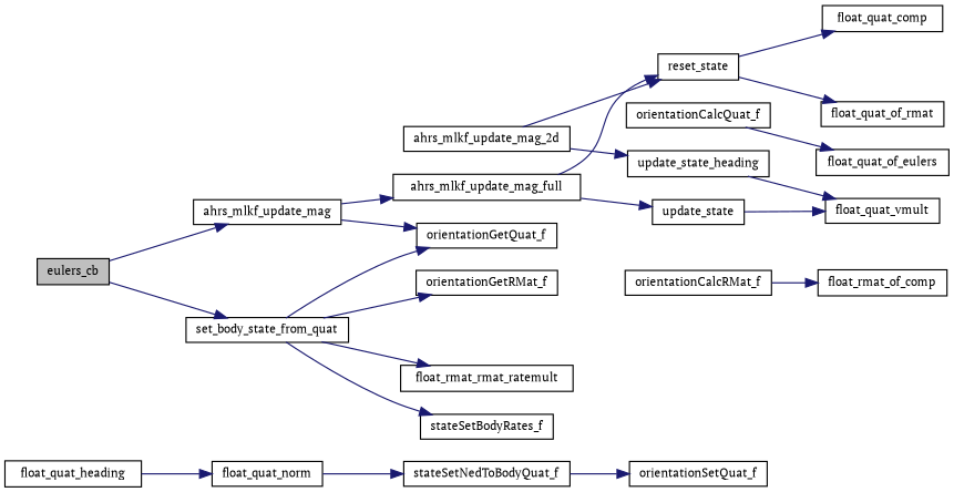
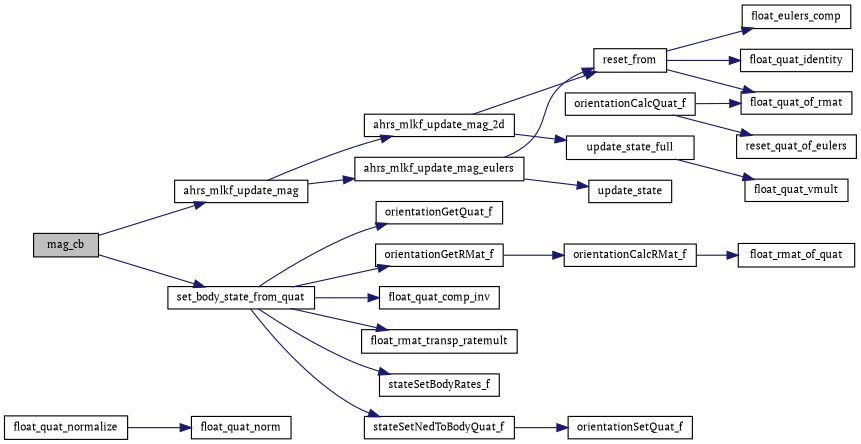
  digraph {
    fontname="PT Serif"
    rankdir=LR
    node [color=black fillcolor=white fontname="PT Serif" fontsize=10 shape=record style=filled]
    edge [color=midnightblue fontname="PT Serif" fontsize=10 labelfontname=FreeSans labelfontsize=10 style=solid]
-   n1 [fillcolor=grey75 fontcolor=black height=0.2 label=eulers_cb width=0.4]
+   n1 [fillcolor=grey75 fontcolor=black height=0.2 label=mag_cb width=0.4]
    n2 [height=0.2 label=ahrs_mlkf_update_mag width=0.4]
    n3 [height=0.2 label=set_body_state_from_quat width=0.4]
    n4 [height=0.2 label=ahrs_mlkf_update_mag_2d width=0.4]
-   n5 [height=0.2 label=ahrs_mlkf_update_mag_full width=0.4]
+   n5 [height=0.2 label=ahrs_mlkf_update_mag_eulers width=0.4]
    n6 [height=0.2 label=orientationGetQuat_f width=0.4]
    n7 [height=0.2 label=orientationGetRMat_f width=0.4]
+   n8 [height=0.2 label=float_quat_comp_inv width=0.4]
    n9 [height=0.2 label=stateSetNedToBodyQuat_f width=0.4]
-   n10 [height=0.2 label=float_rmat_rmat_ratemult width=0.4]
+   n10 [height=0.2 label=float_rmat_transp_ratemult width=0.4]
    n11 [height=0.2 label=stateSetBodyRates_f width=0.4]
-   n12 [height=0.2 label=reset_state width=0.4]
-   n13 [height=0.2 label=update_state_heading width=0.4]
+   n12 [height=0.2 label=reset_from width=0.4]
+   n13 [height=0.2 label=update_state_full width=0.4]
    n14 [height=0.2 label=update_state width=0.4]
-   n15 [height=0.2 label=float_quat_comp width=0.4]
+   n15 [height=0.2 label=float_eulers_comp width=0.4]
+   n16 [height=0.2 label=float_quat_identity width=0.4]
    n17 [height=0.2 label=float_quat_of_rmat width=0.4]
    n18 [height=0.2 label=float_quat_vmult width=0.4]
-   n19 [height=0.2 label=float_quat_heading width=0.4]
+   n19 [height=0.2 label=float_quat_normalize width=0.4]
    n20 [height=0.2 label=float_quat_norm width=0.4]
    n21 [height=0.2 label=orientationCalcRMat_f width=0.4]
    n22 [height=0.2 label=orientationSetQuat_f width=0.4]
    n23 [height=0.2 label=orientationCalcQuat_f width=0.4]
-   n24 [height=0.2 label=float_quat_of_eulers width=0.4]
-   n25 [height=0.2 label=float_rmat_of_comp width=0.4]
+   n24 [height=0.2 label=reset_quat_of_eulers width=0.4]
+   n25 [height=0.2 label=float_rmat_of_quat width=0.4]
    n1 -> n2
    n1 -> n3
-   n2 -> n6
+   n2 -> n4
    n2 -> n5
    n3 -> n6
    n3 -> n7
-   n20 -> n9
+   n3 -> n8
+   n3 -> n9
    n3 -> n10
    n3 -> n11
    n4 -> n12
    n4 -> n13
    n5 -> n12
    n5 -> n14
+   n7 -> n21
    n9 -> n22
    n12 -> n15
+   n12 -> n16
    n12 -> n17
    n13 -> n18
-   n14 -> n18
    n19 -> n20
    n21 -> n25
+   n23 -> n17
    n23 -> n24
  }
